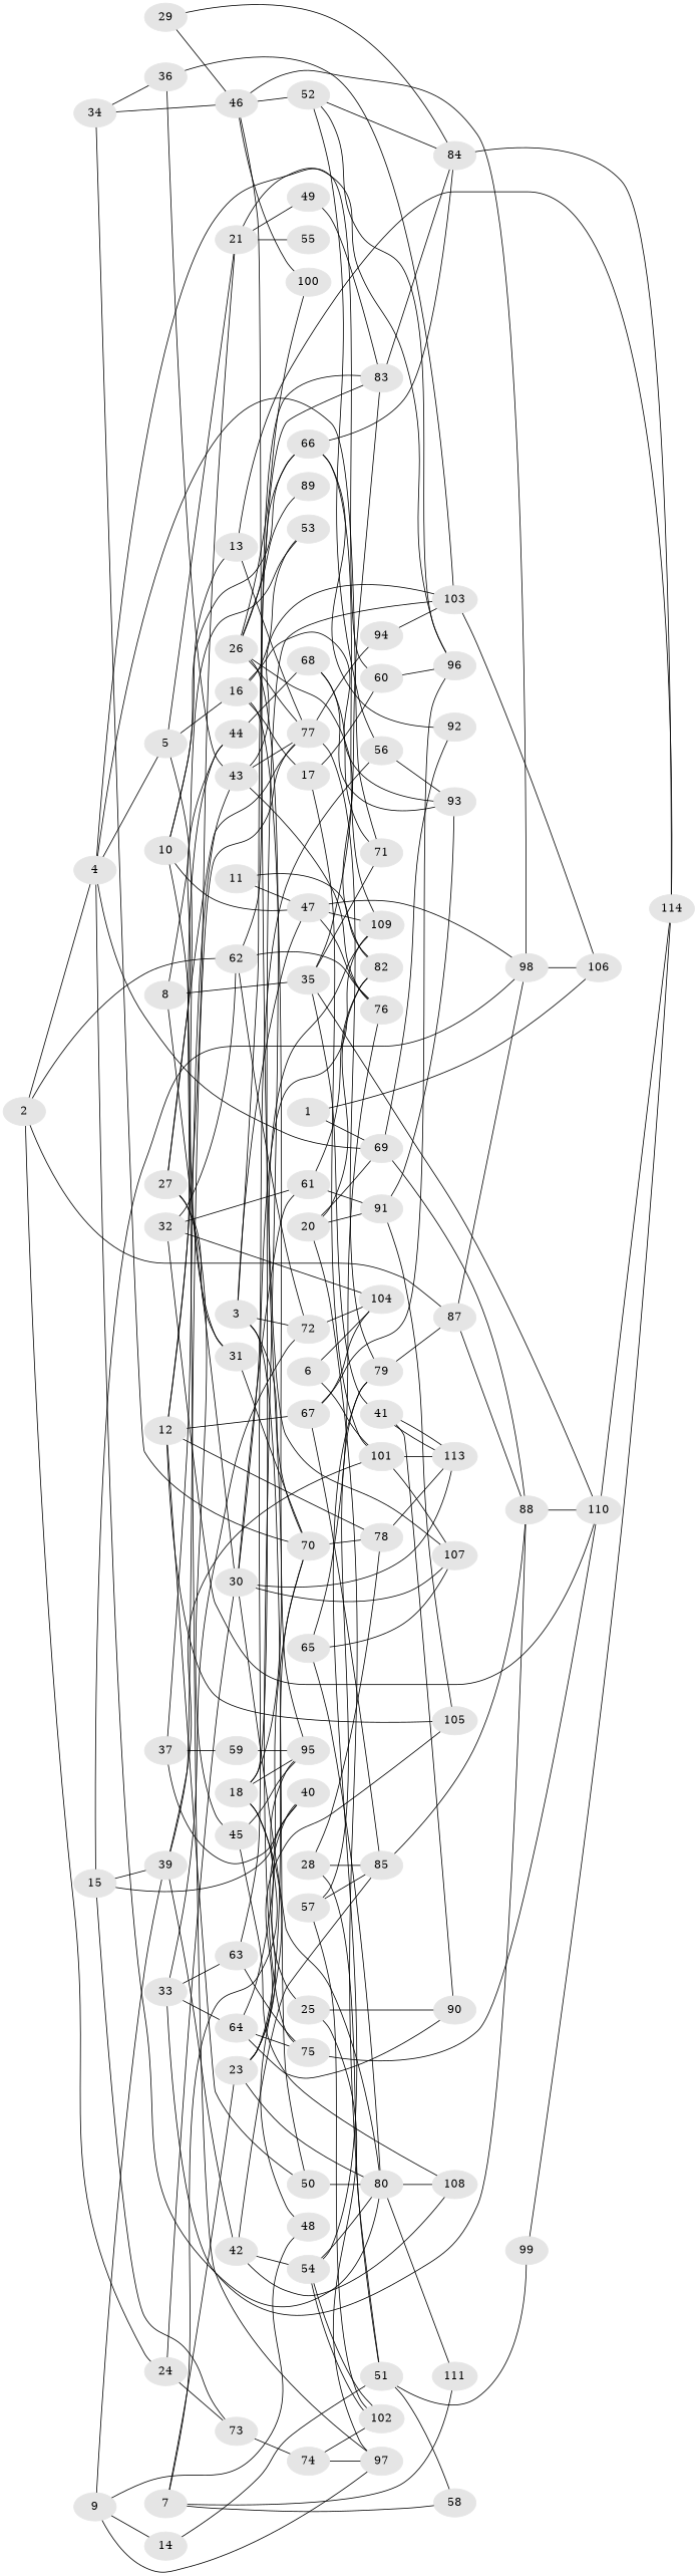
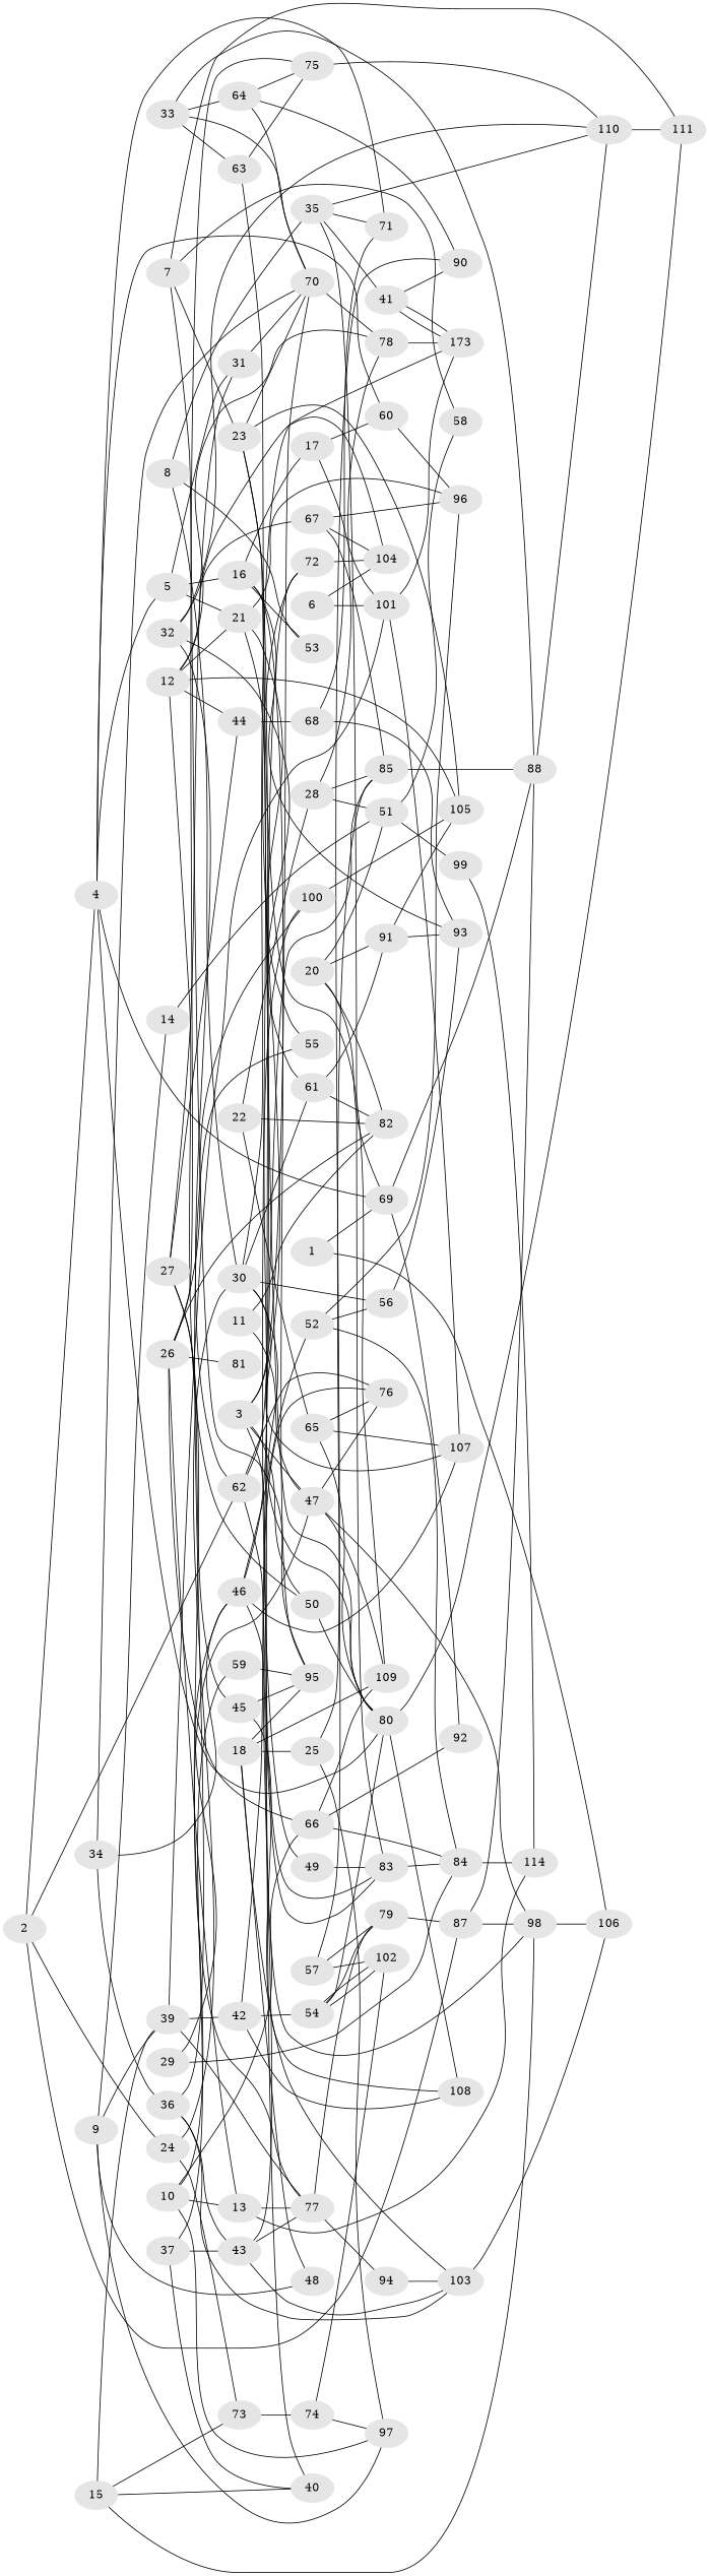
  graph {
    fontname="DejaVu Serif"
    rankdir=LR
    node [color=gray90 fontname="DejaVu Serif" style=filled]
    edge [fontname="DejaVu Serif"]
    1
    69
    106
    88
    92
    2
    4
    24
    62
    87
    5
    60
    71
    80
    30
    73
    72
    83
    76
    98
    3
    47
    50
    70
    109
    78
    104
    84
    16
    21
    31
    96
    111
    108
    95
    53
    17
    93
    49
    55
    6
    101
    107
-   113
+   113 [label=173]
    7
    23
    58
    105
    40
    8
    35
    56
    61
    110
    41
    79
    9
    14
    39
    48
    97
    51
    77
    42
    10
    13
    66
    114
    11
    82
    12
    44
    67
    68
    85
    94
    99
    15
    74
    18
    25
    103
    90
    20
    91
+   22
    28
    65
    26
    75
-   81 [label=89]
+   81
    100
    27
    45
    29
    46
    52
    32
    33
    63
    64
    34
    36
    43
    37
    59
    54
    102
    57
    1 -- 69
    1 -- 106
    69 -- 88
    69 -- 92
    88 -- 110
    2 -- 4
    2 -- 24
    2 -- 62
    2 -- 87
    4 -- 69
    4 -- 5
    4 -- 60
    4 -- 71
    4 -- 80
    24 -- 30
    24 -- 73
    62 -- 72
    62 -- 83
    62 -- 76
    87 -- 88
    87 -- 98
    5 -- 16
    5 -- 21
    5 -- 31
    60 -- 96
    80 -- 111
    80 -- 108
    30 -- 80
    30 -- 107
    30 -- 113
    30 -- 56
    30 -- 61
    73 -- 74
    72 -- 104
    83 -- 84
    98 -- 106
    3 -- 72
    3 -- 83
    3 -- 47
    3 -- 50
    3 -- 70
    47 -- 76
    47 -- 98
    47 -- 109
    50 -- 80
    70 -- 78
    78 -- 113
    84 -- 114
    16 -- 95
    16 -- 53
    16 -- 17
    16 -- 93
    21 -- 96
    21 -- 49
    21 -- 55
    31 -- 70
    17 -- 60
    17 -- 101
    49 -- 83
    6 -- 104
    6 -- 101
    101 -- 107
    101 -- 113
    7 -- 111
    7 -- 95
    7 -- 23
    7 -- 58
    23 -- 80
    23 -- 70
    23 -- 105
    23 -- 40
    8 -- 30
    8 -- 53
    8 -- 35
    35 -- 71
    35 -- 83
    35 -- 110
    35 -- 41
    56 -- 93
    61 -- 82
    61 -- 91
-   110 -- 114
+   110 -- 111
    41 -- 113
    41 -- 113
    41 -- 90
    79 -- 87
    9 -- 14
    9 -- 39
    9 -- 48
    9 -- 97
    14 -- 51
    39 -- 101
    39 -- 77
    39 -- 42
    51 -- 58
    51 -- 99
    77 -- 79
    77 -- 94
    42 -- 108
    42 -- 85
    42 -- 54
    10 -- 47
    10 -- 97
    10 -- 13
    10 -- 66
    13 -- 77
    13 -- 114
    66 -- 92
    66 -- 109
    66 -- 84
    11 -- 47
    11 -- 82
    12 -- 50
    12 -- 78
    12 -- 21
    12 -- 105
    12 -- 44
    12 -- 67
    44 -- 68
    67 -- 104
    67 -- 96
    67 -- 85
    68 -- 71
    68 -- 93
    85 -- 88
    94 -- 103
    99 -- 114
    15 -- 73
    15 -- 98
    15 -- 40
    15 -- 39
    74 -- 97
    74 -- 102
    18 -- 109
    18 -- 95
    18 -- 48
    18 -- 25
    18 -- 103
    25 -- 97
    25 -- 90
    103 -- 106
    20 -- 69
    20 -- 51
    20 -- 82
    20 -- 91
    91 -- 93
    91 -- 105
+   22 -- 82
+   22 -- 28
+   22 -- 65
    28 -- 78
    28 -- 51
    28 -- 85
    65 -- 80
    65 -- 76
    65 -- 107
-   26 -- 77
+   26 -- 13
    26 -- 66
    26 -- 82
    26 -- 75
    26 -- 81
    26 -- 100
    75 -- 110
+   100 -- 105
    27 -- 31
    27 -- 77
    27 -- 44
    27 -- 45
    45 -- 108
    45 -- 95
    29 -- 84
    29 -- 46
    46 -- 98
    46 -- 107
    46 -- 100
    46 -- 52
    52 -- 84
    52 -- 96
    52 -- 56
    32 -- 62
    32 -- 104
    32 -- 61
    32 -- 110
    33 -- 88
-   33 -- 72
+   33 -- 70
    33 -- 63
    33 -- 64
    63 -- 109
    63 -- 75
    64 -- 70
    64 -- 90
    64 -- 75
    34 -- 70
    34 -- 46
    34 -- 36
+   36 -- 55
    36 -- 103
    36 -- 43
    43 -- 76
    43 -- 77
    43 -- 103
    37 -- 40
    37 -- 43
    37 -- 59
    59 -- 95
    54 -- 80
    54 -- 79
    54 -- 102
    54 -- 102
    57 -- 79
    57 -- 85
    57 -- 102
  }
